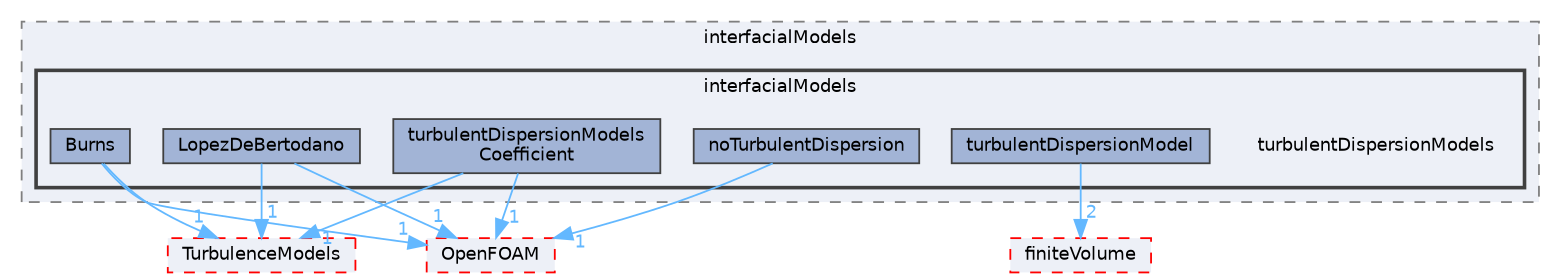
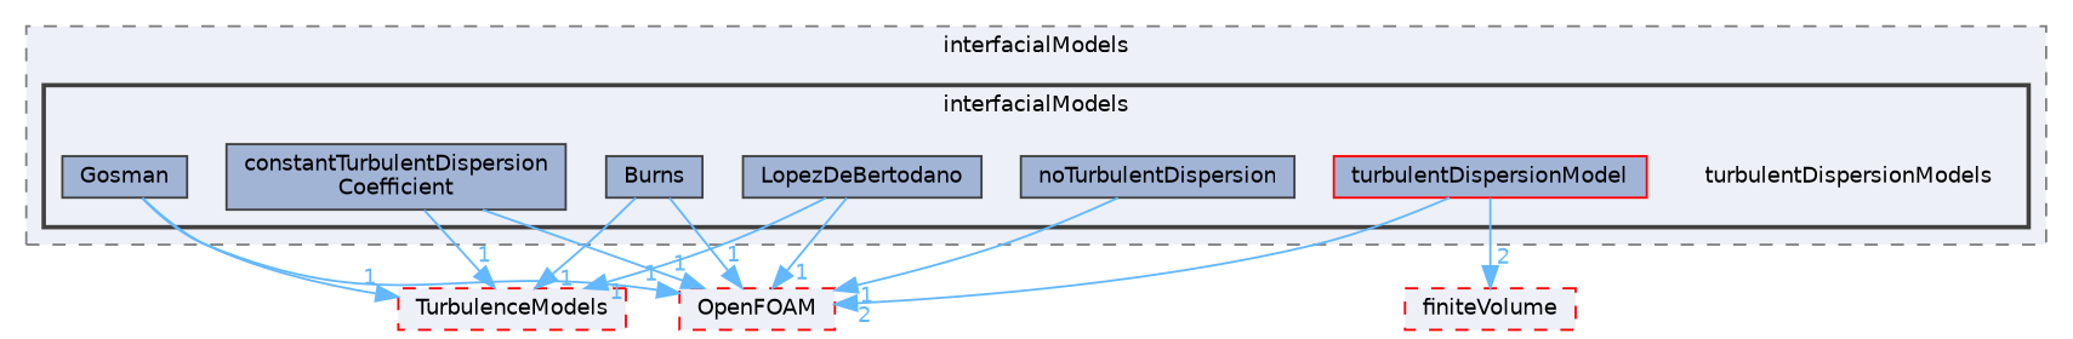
  digraph {
    compound=true
    node [fontname=Helvetica fontsize=10 shape=box color=grey25 fillcolor="#a2b4d6" style=filled]
    edge [color=steelblue1 fontcolor=steelblue1 fontname=Helvetica fontsize=10 headlabel=1 labeldistance=1.5 labelfontname=Helvetica labelfontsize=10]
    n1 [height=0.2 label=turbulentDispersionModels shape=plaintext width=0.4 color="" fillcolor="" style=""]
    n2 [height=0.2 label=Burns width=0.4]
-   n3 [height=0.2 label="turbulentDispersionModels\lCoefficient" width=0.4]
+   n3 [height=0.2 label="constantTurbulentDispersion\lCoefficient" width=0.4]
+   n4 [height=0.2 label=Gosman width=0.4]
    n5 [height=0.2 label=LopezDeBertodano width=0.4]
    n6 [height=0.2 label=noTurbulentDispersion width=0.4]
-   n7 [height=0.2 label=turbulentDispersionModel width=0.4]
+   n7 [color=red height=0.2 label=turbulentDispersionModel width=0.4]
    n8 [color=red fillcolor="#edf0f7" height=0.2 label=TurbulenceModels style="filled,dashed" width=0.4]
    n9 [color=red fillcolor="#edf0f7" height=0.2 label=OpenFOAM style="filled,dashed" width=0.4]
    n10 [color=red fillcolor="#edf0f7" height=0.2 label=finiteVolume style="filled,dashed" width=0.4]
    subgraph cluster_1 {
      bgcolor="#edf0f7"
      fontname=Helvetica
      fontsize=10
      label=interfacialModels
      pencolor=grey50
      style="filled,dashed"
      subgraph cluster_2 {
        bgcolor="#edf0f7"
        fontname=Helvetica
        fontsize=10
        pencolor=grey25
        style="filled,bold"
        n1
        n2
        n3
+       n4
        n5
        n6
        n7
      }
    }
    n2 -> n8
    n2 -> n9
    n3 -> n8
    n3 -> n9
+   n4 -> n8
+   n4 -> n9
    n5 -> n8
    n5 -> n9
    n6 -> n9
+   n7 -> n9 [headlabel=2]
    n7 -> n10 [headlabel=2]
  }
